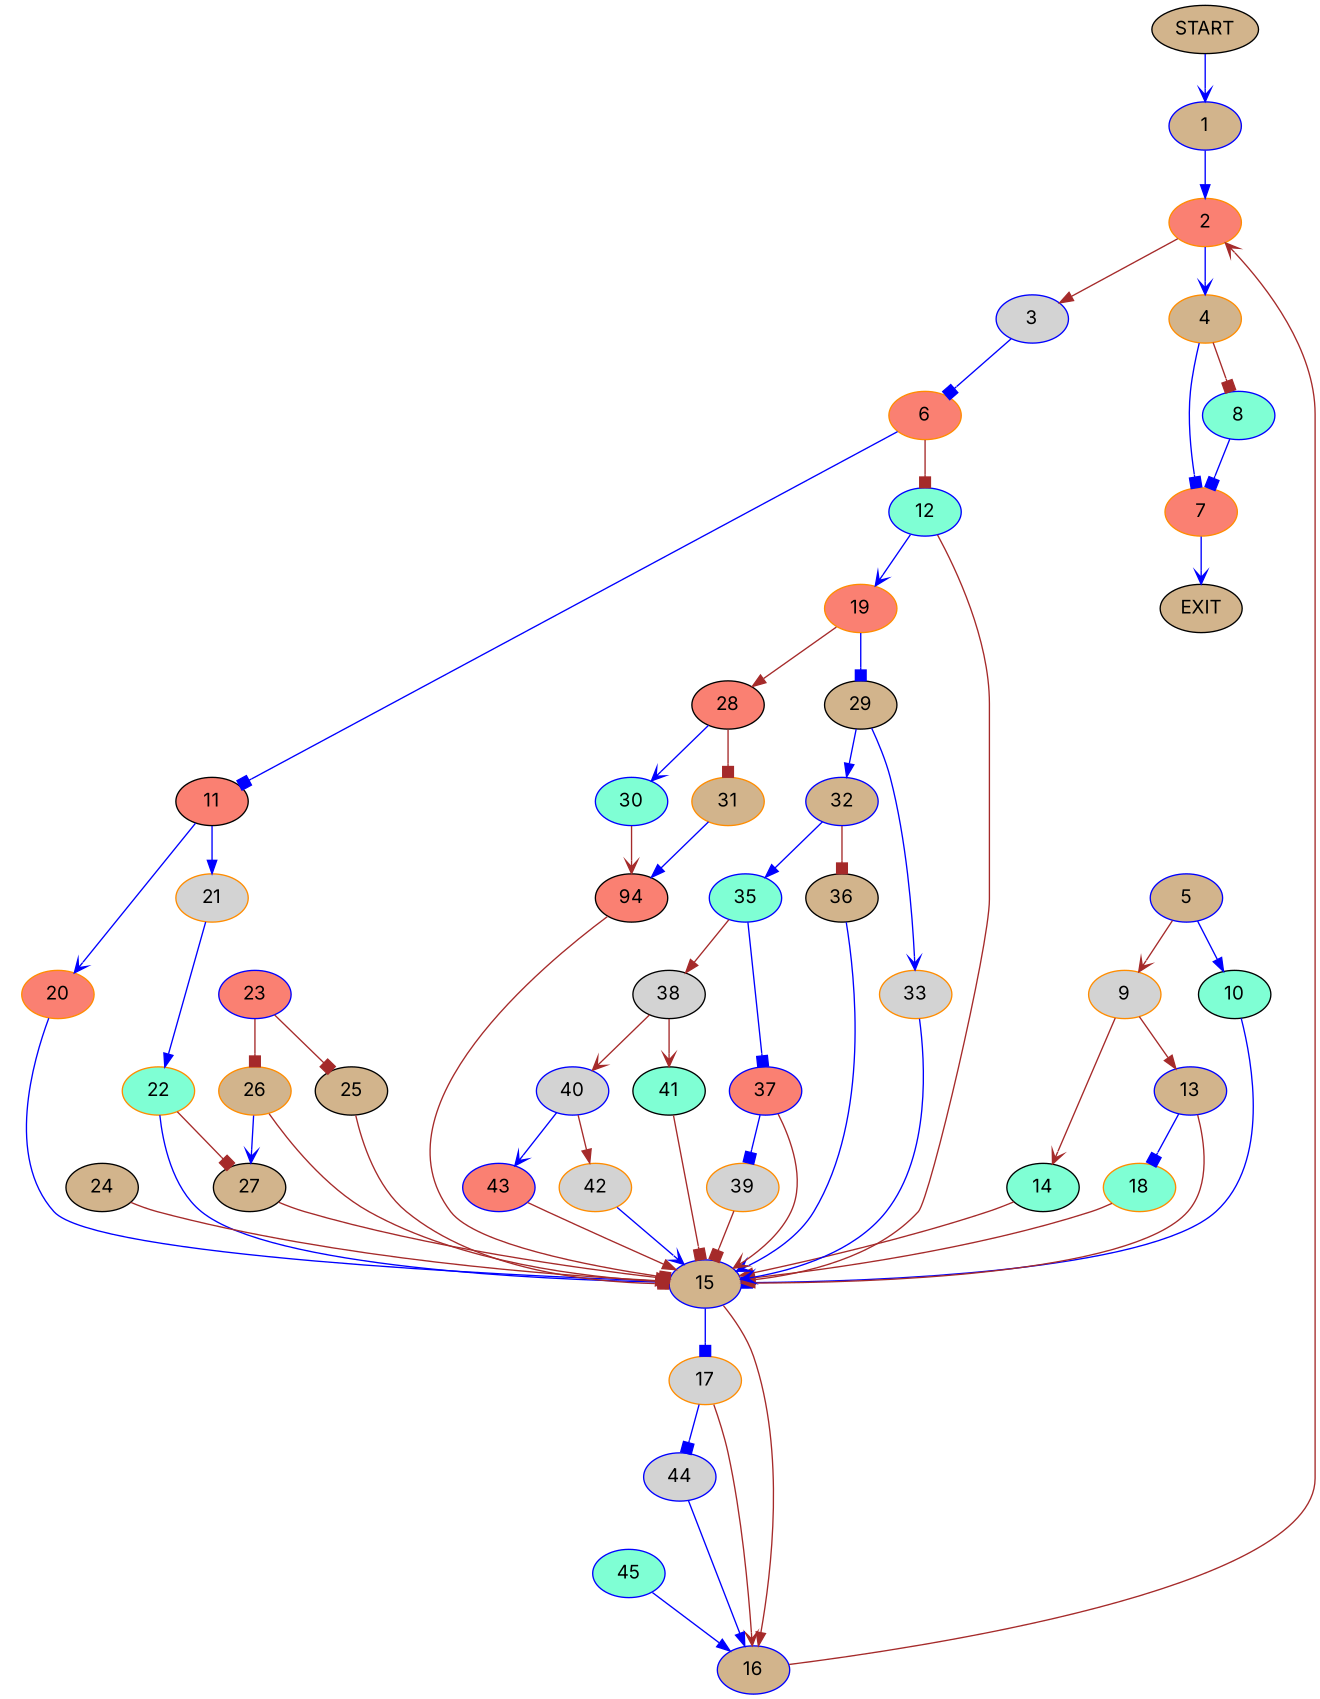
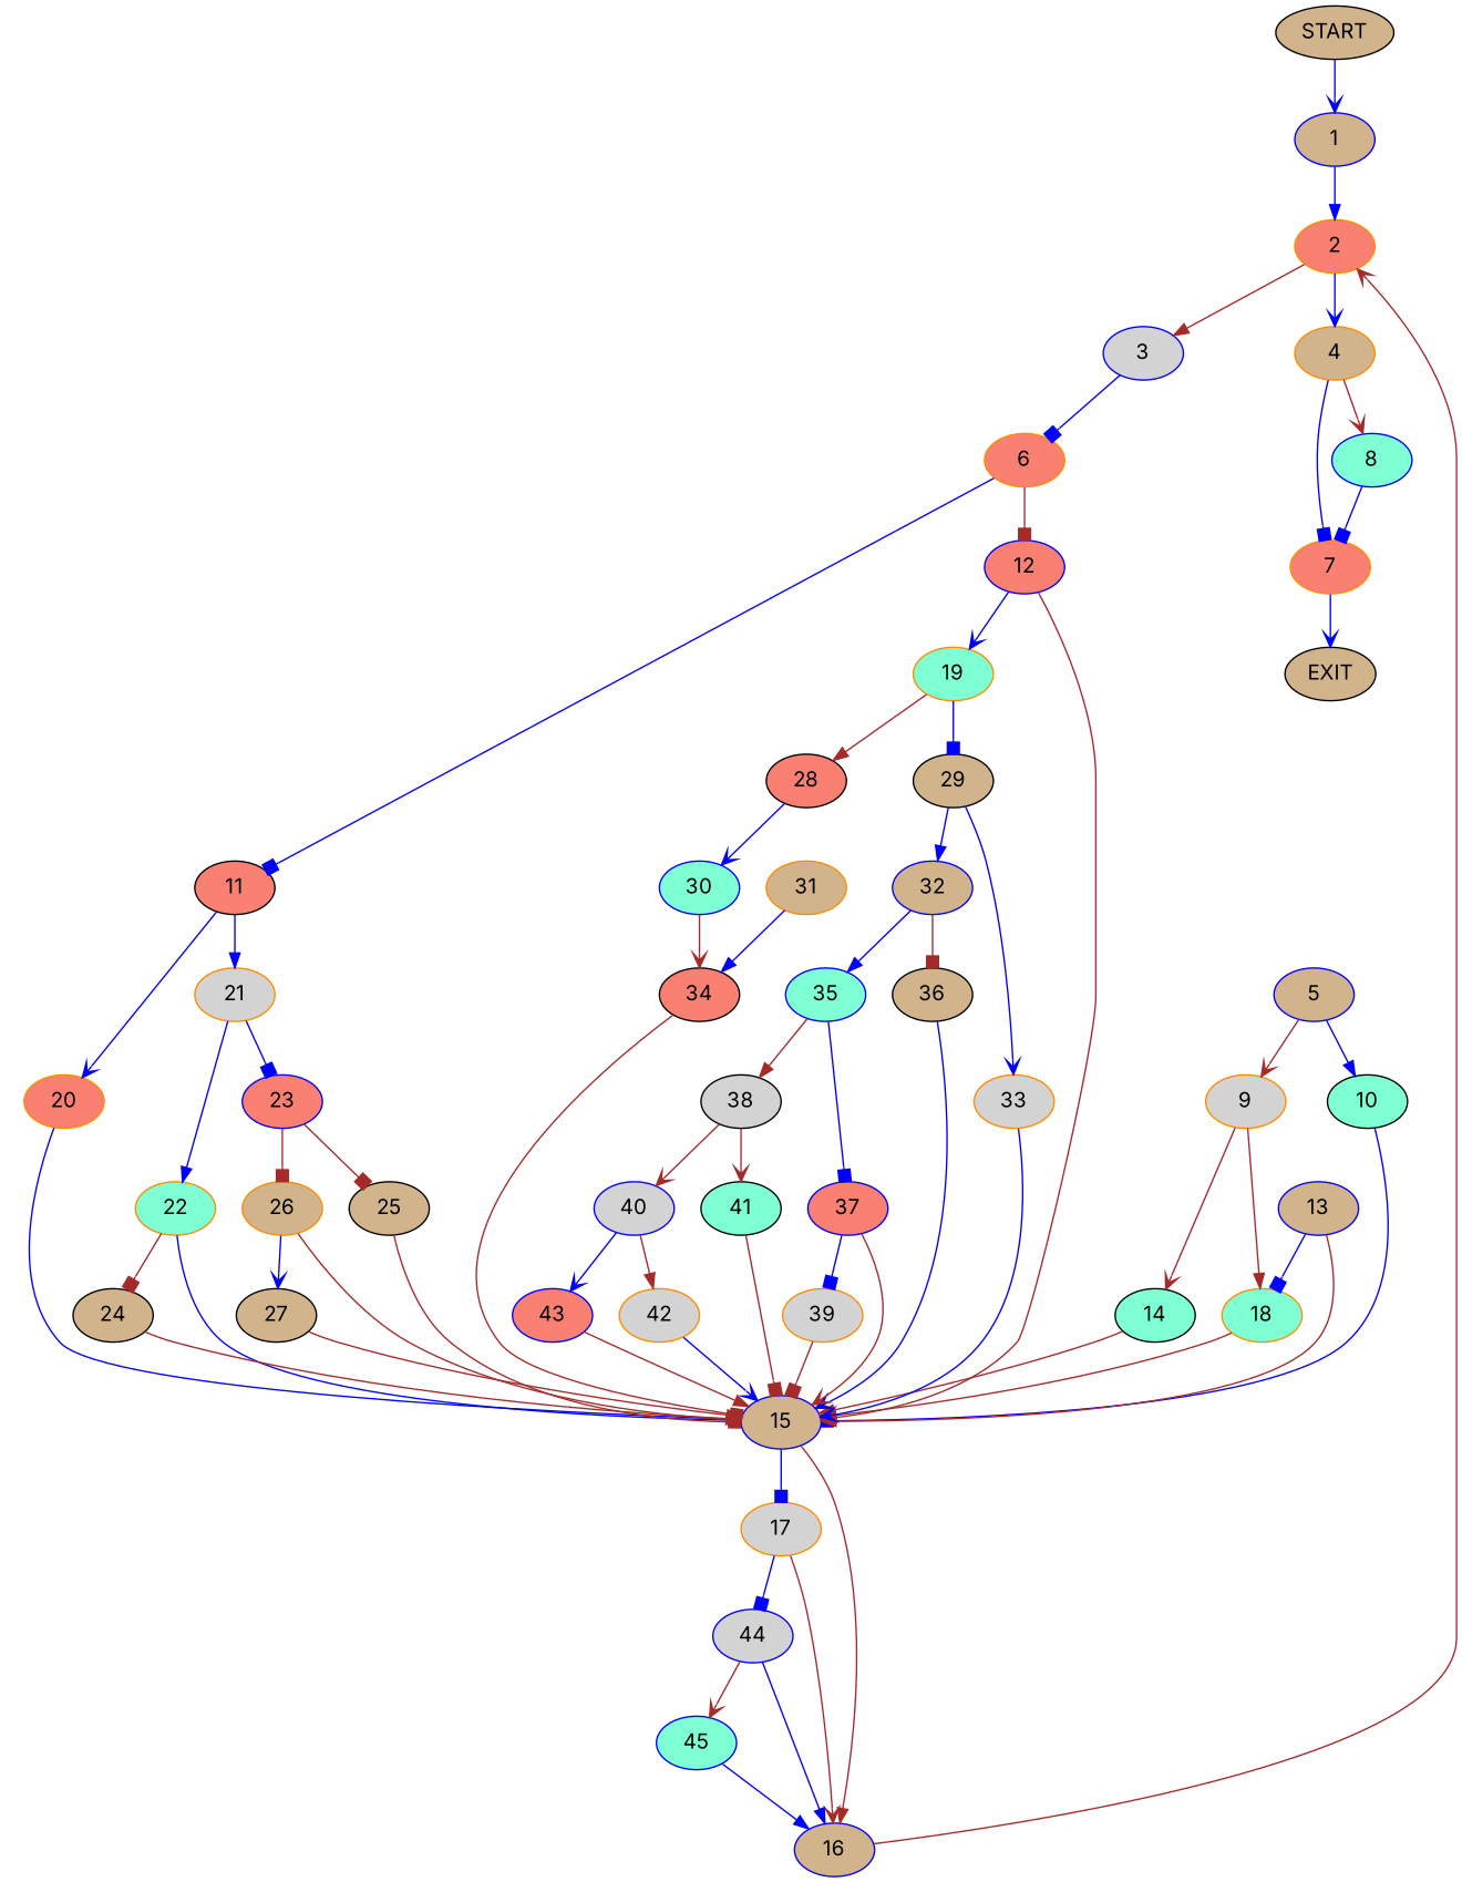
  digraph {
    fontname=Inter
    node [color=blue fillcolor=tan fontname=Inter style=filled]
    edge [arrowhead=box color=blue fontname=Inter]
    n1 [color=black label=START]
    1
    2 [color=darkorange fillcolor=salmon]
    n4 [color=black label=EXIT]
    3 [fillcolor=lightgrey]
    4 [color=darkorange]
    6 [color=darkorange fillcolor=salmon]
    7 [color=darkorange fillcolor=salmon]
    8 [fillcolor=aquamarine]
    9 [color=darkorange fillcolor=lightgrey]
    5
    10 [color=black fillcolor=aquamarine]
    11 [color=black fillcolor=salmon]
-   12 [fillcolor=aquamarine]
+   12 [fillcolor=salmon]
    13
    14 [color=black fillcolor=aquamarine]
    15
    20 [color=darkorange fillcolor=salmon]
    21 [color=darkorange fillcolor=lightgrey]
-   19 [color=darkorange fillcolor=salmon]
+   19 [color=darkorange fillcolor=aquamarine]
    18 [color=darkorange fillcolor=aquamarine]
    16
    17 [color=darkorange fillcolor=lightgrey]
    22 [color=darkorange fillcolor=aquamarine]
    23 [fillcolor=salmon]
    28 [color=black fillcolor=salmon]
    29 [color=black]
    44 [fillcolor=lightgrey]
    45 [fillcolor=aquamarine]
    30 [fillcolor=aquamarine]
    31 [color=darkorange]
    32
    33 [color=darkorange fillcolor=lightgrey]
    24 [color=black]
    25 [color=black]
    26 [color=darkorange]
    27 [color=black]
-   34 [color=black fillcolor=salmon label=94]
+   34 [color=black fillcolor=salmon]
    35 [fillcolor=aquamarine]
    36 [color=black]
    37 [fillcolor=salmon]
    38 [color=black fillcolor=lightgrey]
    39 [color=darkorange fillcolor=lightgrey]
    40 [fillcolor=lightgrey]
    41 [color=black fillcolor=aquamarine]
    42 [color=darkorange fillcolor=lightgrey]
    43 [fillcolor=salmon]
    n1 -> 1 [arrowhead=vee]
    1 -> 2 [arrowhead=normal]
    2 -> 3 [arrowhead=normal color=brown]
    2 -> 4 [arrowhead=vee]
    3 -> 6
    4 -> 7
-   4 -> 8 [color=brown]
+   4 -> 8 [arrowhead=vee color=brown]
    6 -> 11
    6 -> 12 [color=brown]
    7 -> n4 [arrowhead=vee]
    8 -> 7
-   9 -> 13 [arrowhead=normal color=brown]
+   9 -> 18 [arrowhead=normal color=brown]
    9 -> 14 [arrowhead=vee color=brown]
    5 -> 9 [arrowhead=vee color=brown]
    5 -> 10 [arrowhead=normal]
    10 -> 15
    11 -> 20 [arrowhead=vee]
    11 -> 21 [arrowhead=normal]
    12 -> 15 [arrowhead=normal color=brown]
    12 -> 19 [arrowhead=vee]
    13 -> 15 [arrowhead=normal color=brown]
    13 -> 18
    14 -> 15 [arrowhead=normal color=brown]
    15 -> 16 [arrowhead=normal color=brown]
    15 -> 17
    20 -> 15
    21 -> 22 [arrowhead=normal]
+   21 -> 23
    19 -> 28 [arrowhead=normal color=brown]
    19 -> 29
    18 -> 15 [arrowhead=normal color=brown]
    16 -> 2 [arrowhead=vee color=brown]
    17 -> 16 [arrowhead=vee color=brown]
    17 -> 44
    22 -> 15
-   22 -> 27 [color=brown]
+   22 -> 24 [color=brown]
    23 -> 25 [color=brown]
    23 -> 26 [color=brown]
    28 -> 30 [arrowhead=vee]
-   28 -> 31 [color=brown]
    29 -> 32 [arrowhead=normal]
    29 -> 33 [arrowhead=vee]
    44 -> 16 [arrowhead=normal]
+   44 -> 45 [arrowhead=vee color=brown]
    45 -> 16 [arrowhead=normal]
    30 -> 34 [arrowhead=vee color=brown]
    31 -> 34 [arrowhead=normal]
    32 -> 35 [arrowhead=normal]
    32 -> 36 [color=brown]
    33 -> 15 [arrowhead=vee]
    24 -> 15 [color=brown]
    25 -> 15 [color=brown]
    26 -> 15 [arrowhead=normal color=brown]
    26 -> 27 [arrowhead=vee]
    27 -> 15 [arrowhead=normal color=brown]
    34 -> 15 [color=brown]
    35 -> 37
    35 -> 38 [arrowhead=normal color=brown]
    36 -> 15 [arrowhead=vee]
    37 -> 15 [arrowhead=vee color=brown]
    37 -> 39
    38 -> 40 [arrowhead=vee color=brown]
    38 -> 41 [arrowhead=vee color=brown]
    39 -> 15 [color=brown]
    40 -> 42 [arrowhead=normal color=brown]
    40 -> 43 [arrowhead=vee]
    41 -> 15 [color=brown]
    42 -> 15 [arrowhead=vee]
    43 -> 15 [arrowhead=normal color=brown]
  }
